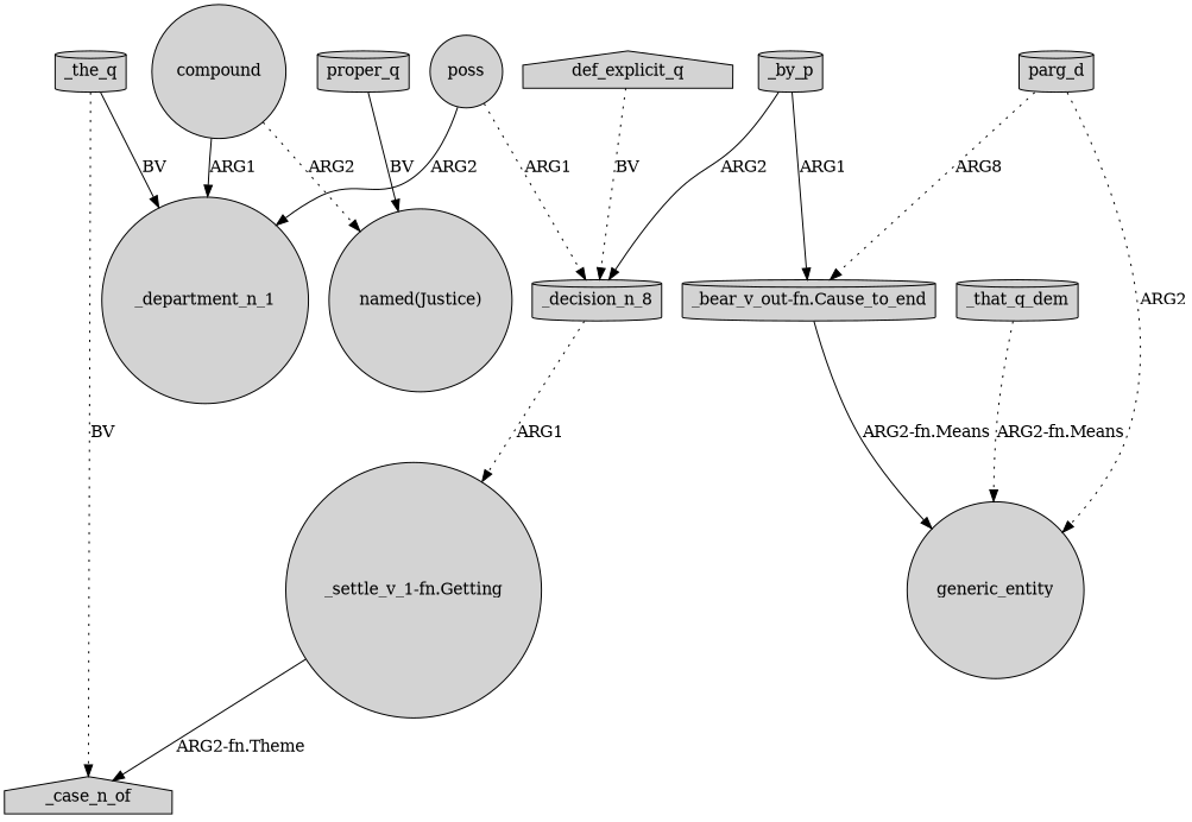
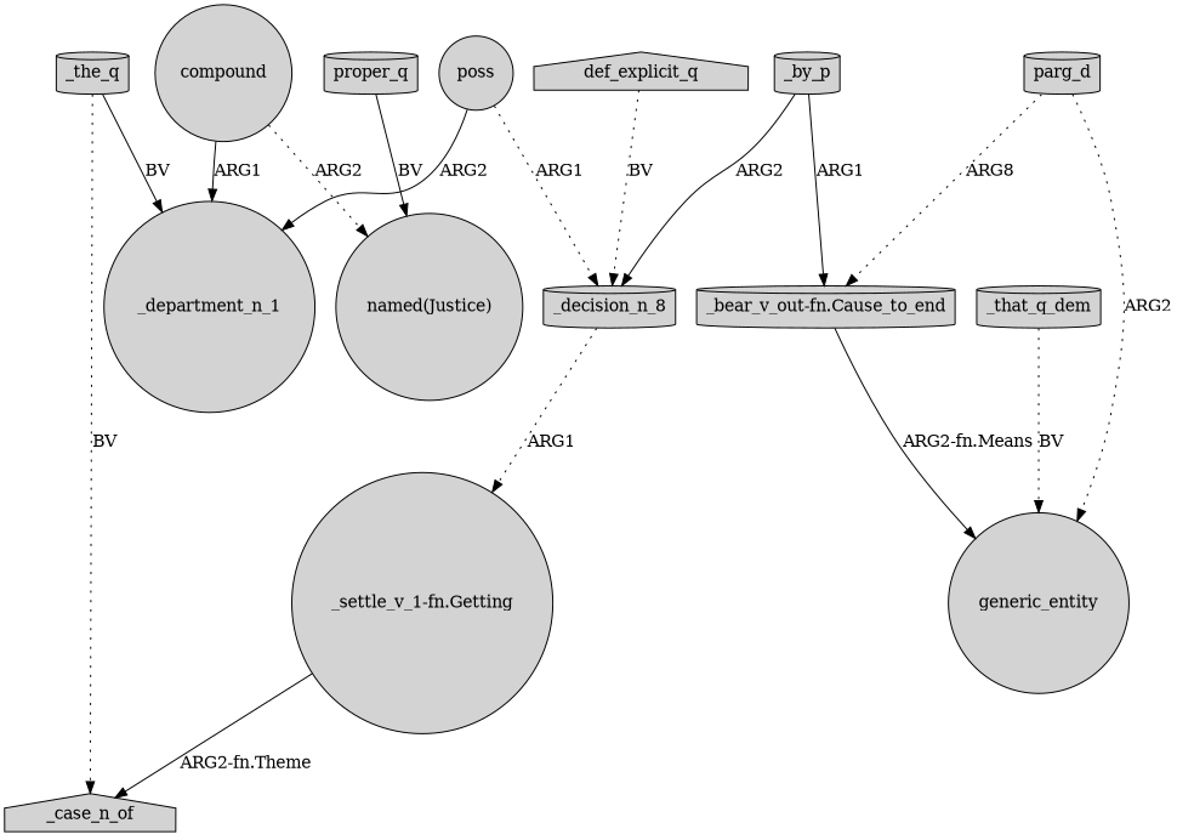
  digraph {
    node [shape=cylinder style=filled]
    edge [style=dotted]
    def_explicit_q [shape=house]
    n2 [label=_decision_n_8]
    "_settle_v_1-fn.Getting" [shape=circle]
    _case_n_of [shape=house]
    _department_n_1 [shape=circle]
    _the_q
    generic_entity [shape=circle]
    "_bear_v_out-fn.Cause_to_end"
    compound [shape=circle]
    "named(Justice)" [shape=circle]
    poss [shape=circle]
    parg_d
    _that_q_dem
    proper_q
    _by_p
    def_explicit_q -> n2 [label=BV]
    n2 -> "_settle_v_1-fn.Getting" [label=ARG1]
    "_settle_v_1-fn.Getting" -> _case_n_of [label="ARG2-fn.Theme" style=solid]
    _the_q -> _case_n_of [label=BV]
    _the_q -> _department_n_1 [label=BV style=solid]
    "_bear_v_out-fn.Cause_to_end" -> generic_entity [label="ARG2-fn.Means" style=solid]
    compound -> _department_n_1 [label=ARG1 style=solid]
    compound -> "named(Justice)" [label=ARG2]
    poss -> n2 [label=ARG1]
    poss -> _department_n_1 [label=ARG2 style=solid]
    parg_d -> generic_entity [label=ARG2]
    parg_d -> "_bear_v_out-fn.Cause_to_end" [label=ARG8]
-   _that_q_dem -> generic_entity [label="ARG2-fn.Means"]
+   _that_q_dem -> generic_entity [label=BV]
    proper_q -> "named(Justice)" [label=BV style=solid]
    _by_p -> n2 [label=ARG2 style=solid]
    _by_p -> "_bear_v_out-fn.Cause_to_end" [label=ARG1 style=solid]
  }
